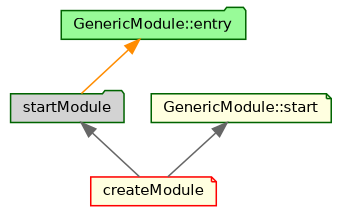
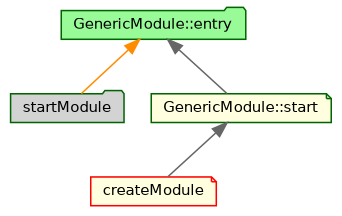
  digraph {
    rankdir=TB
    node [color=darkgreen fillcolor=lightyellow fontname=Helvetica fontsize=10 shape=folder style=filled]
    edge [color=gray40 dir=back fontname=Helvetica fontsize=10 labelfontname=Helvetica labelfontsize=10 style=solid]
    n1 [fillcolor=palegreen fontcolor=black height=0.2 label="GenericModule::entry" width=0.4]
    n2 [fillcolor=lightgrey height=0.2 label=startModule width=0.4]
    n3 [height=0.2 label="GenericModule::start" shape=note width=0.4]
    n4 [color=red height=0.2 label=createModule shape=note width=0.4]
    n1 -> n2 [color=darkorange]
-   n2 -> n4
+   n1 -> n3
    n3 -> n4
  }
